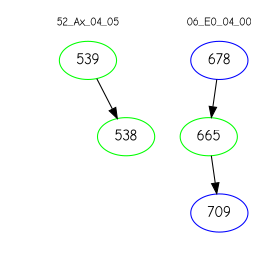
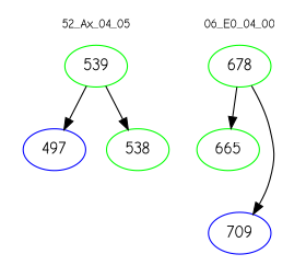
  digraph {
    fontname="Comic Neue"
    node [color=green fontname="Comic Neue"]
    edge [color=black fontname="Comic Neue"]
    n1 [label=539]
+   n2 [color=blue label=497]
    n3 [label=538]
-   n4 [color=blue label=678]
+   n4 [label=678]
    n5 [label=665]
    n6 [color=blue label=709]
    subgraph cluster_1 {
      color=white
      fontsize=10
      label="52_Ax_04_05"
      n1
+     n2
      n3
    }
    subgraph cluster_2 {
      color=white
      fontsize=10
      label="06_E0_04_00"
      n4
      n5
      n6
    }
+   n1 -> n2
    n1 -> n3
    n4 -> n5
-   n5 -> n6
+   n4 -> n6
  }
